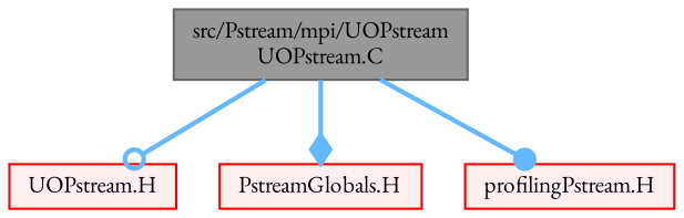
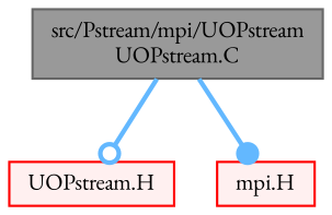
  digraph {
    fontname="EB Garamond"
    node [color=red fillcolor="#FFF0F0" fontname="EB Garamond" fontsize=10 shape=box style=filled]
    edge [color=steelblue1 fontname="EB Garamond" fontsize=10 labelfontname=Helvetica labelfontsize=10 style=bold]
    n1 [color=gray40 fillcolor=grey60 fontcolor=black height=0.2 label="src/Pstream/mpi/UOPstream\lUOPstream.C" width=0.4]
    n2 [height=0.2 label="UOPstream.H" width=0.4]
-   n3 [height=0.2 label="PstreamGlobals.H" width=0.4]
-   n4 [height=0.2 label="profilingPstream.H" width=0.4]
+   n4 [height=0.2 label="mpi.H" width=0.4]
    n1 -> n2 [arrowhead=odot]
-   n1 -> n3 [arrowhead=diamond]
    n1 -> n4 [arrowhead=dot]
  }
